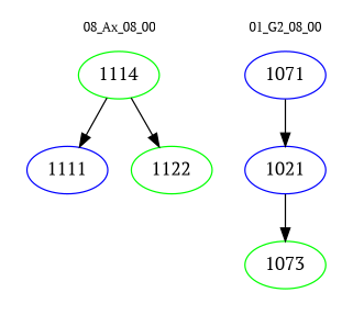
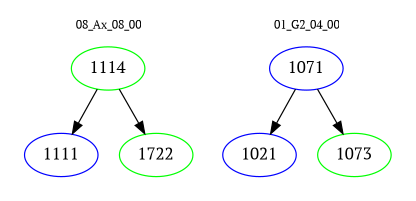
  digraph {
    fontname="PT Serif"
    node [color=green fontname="PT Serif"]
    edge [color=black fontname="PT Serif"]
    n1 [label=1114]
    n2 [color=blue label=1111]
-   n3 [label=1122]
+   n3 [label=1722]
    n4 [color=blue label=1071]
    n5 [color=blue label=1021]
    n6 [label=1073]
    subgraph cluster_1 {
      color=white
      fontsize=10
      label="08_Ax_08_00"
      n1
      n2
      n3
    }
    subgraph cluster_2 {
      color=white
      fontsize=10
-     label="01_G2_08_00"
+     label="01_G2_04_00"
      n4
      n5
      n6
    }
    n1 -> n2
    n1 -> n3
    n4 -> n5
-   n5 -> n6
+   n4 -> n6
  }
